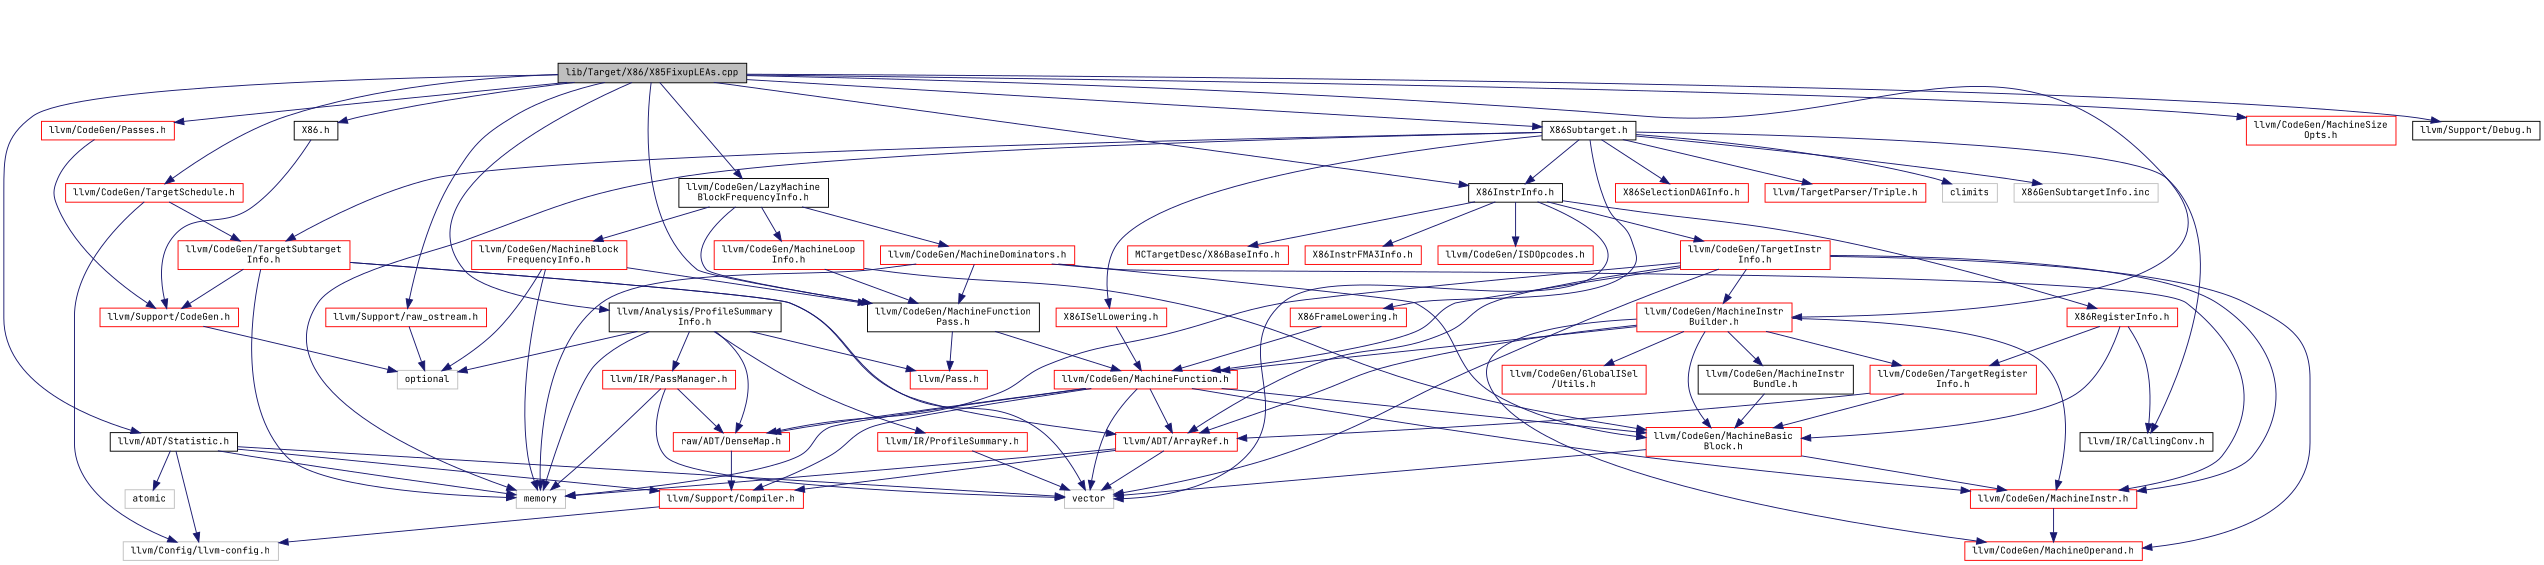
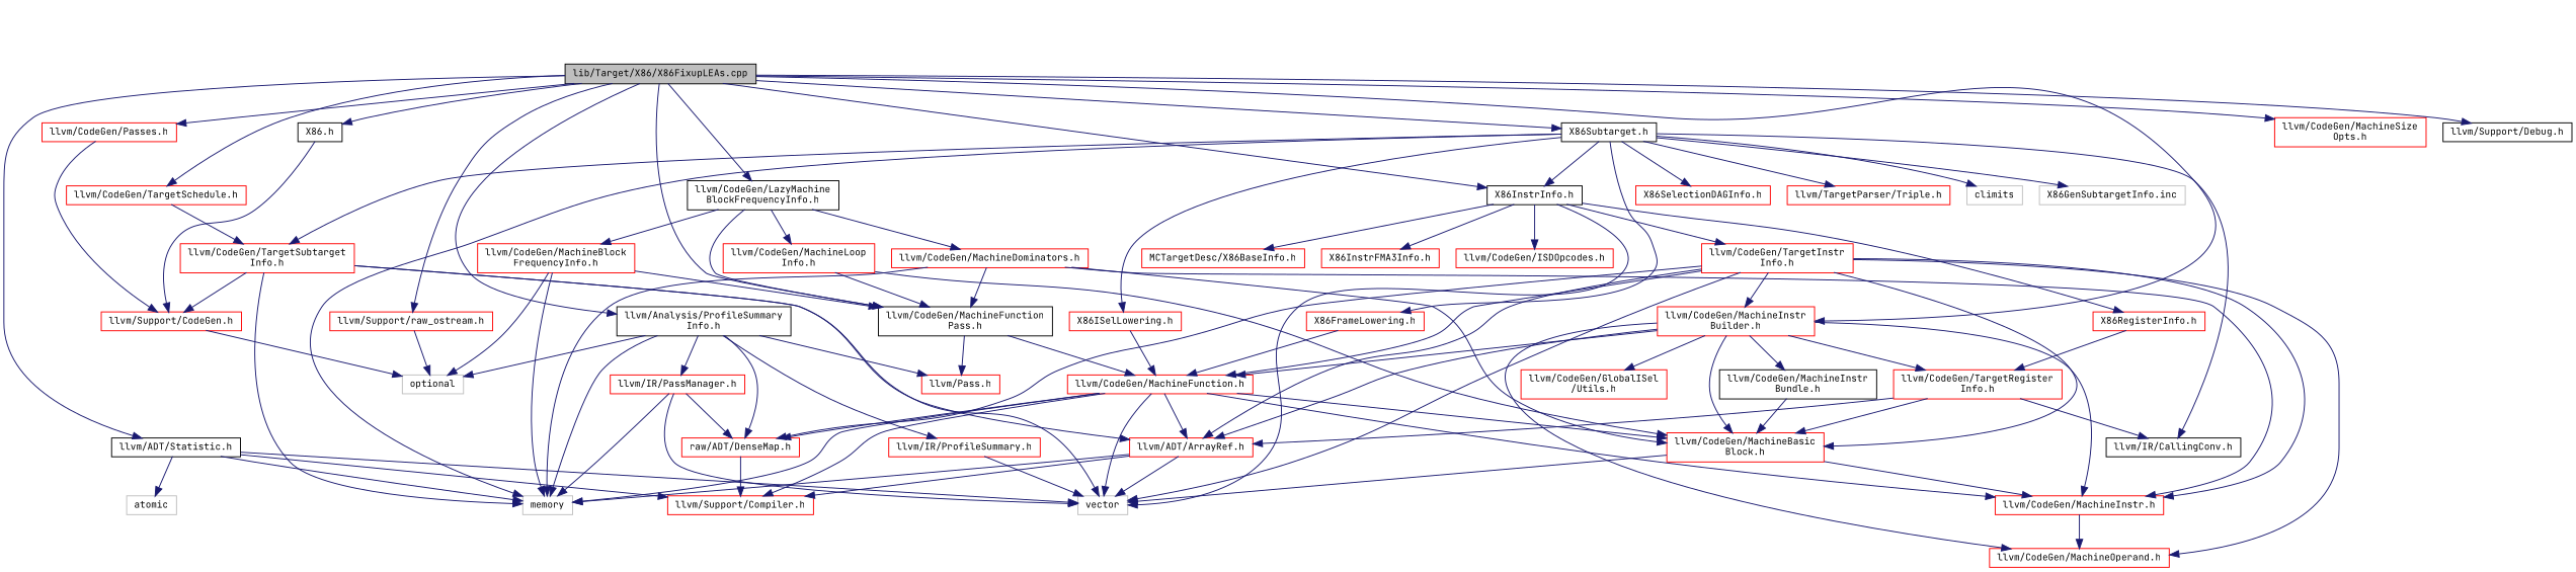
  digraph {
    fontname="JetBrains Mono"
    node [color=red fontname="JetBrains Mono" fontsize=10 shape=record]
    edge [color=midnightblue fontname="JetBrains Mono" fontsize=10 labelfontname=Helvetica labelfontsize=10 style=solid]
-   n1 [color=black fillcolor=grey75 fontcolor=black height=0.2 label="lib/Target/X86/X85FixupLEAs.cpp" style=filled width=0.4]
+   n1 [color=black fillcolor=grey75 fontcolor=black height=0.2 label="lib/Target/X86/X86FixupLEAs.cpp" style=filled width=0.4]
    n2 [color=black height=0.2 label="X86.h" width=0.4]
    n3 [color=black height=0.2 label="X86InstrInfo.h" width=0.4]
    n4 [height=0.2 label="llvm/CodeGen/MachineInstr\lBuilder.h" width=0.4]
    n5 [color=black height=0.2 label="X86Subtarget.h" width=0.4]
    n6 [color=black height=0.2 label="llvm/ADT/Statistic.h" width=0.4]
    n7 [color=black height=0.2 label="llvm/Analysis/ProfileSummary\lInfo.h" width=0.4]
    n8 [color=black height=0.2 label="llvm/CodeGen/LazyMachine\lBlockFrequencyInfo.h" width=0.4]
    n9 [color=black height=0.2 label="llvm/CodeGen/MachineFunction\lPass.h" width=0.4]
    n10 [height=0.2 label="llvm/CodeGen/MachineSize\lOpts.h" width=0.4]
    n11 [height=0.2 label="llvm/CodeGen/Passes.h" width=0.4]
    n12 [height=0.2 label="llvm/CodeGen/TargetSchedule.h" width=0.4]
    n13 [color=black height=0.2 label="llvm/Support/Debug.h" width=0.4]
    n14 [height=0.2 label="llvm/Support/raw_ostream.h" width=0.4]
    n15 [height=0.2 label="llvm/Support/CodeGen.h" width=0.4]
    n16 [height=0.2 label="MCTargetDesc/X86BaseInfo.h" width=0.4]
    n17 [height=0.2 label="X86InstrFMA3Info.h" width=0.4]
    n18 [height=0.2 label="X86RegisterInfo.h" width=0.4]
    n19 [color=grey75 height=0.2 label=vector width=0.4]
    n20 [height=0.2 label="llvm/CodeGen/ISDOpcodes.h" width=0.4]
    n21 [height=0.2 label="llvm/CodeGen/TargetInstr\lInfo.h" width=0.4]
    n22 [height=0.2 label="llvm/CodeGen/TargetRegister\lInfo.h" width=0.4]
    n23 [height=0.2 label="llvm/ADT/ArrayRef.h" width=0.4]
    n24 [height=0.2 label="llvm/CodeGen/MachineBasic\lBlock.h" width=0.4]
    n25 [height=0.2 label="llvm/CodeGen/MachineInstr.h" width=0.4]
    n26 [height=0.2 label="llvm/CodeGen/MachineOperand.h" width=0.4]
    n27 [height=0.2 label="llvm/CodeGen/MachineFunction.h" width=0.4]
    n28 [height=0.2 label="llvm/CodeGen/GlobalISel\l/Utils.h" width=0.4]
    n29 [color=black height=0.2 label="llvm/CodeGen/MachineInstr\lBundle.h" width=0.4]
    n30 [color=black height=0.2 label="llvm/IR/CallingConv.h" width=0.4]
    n31 [color=grey75 height=0.2 label=memory width=0.4]
    n32 [height=0.2 label="X86FrameLowering.h" width=0.4]
    n33 [height=0.2 label="X86ISelLowering.h" width=0.4]
    n34 [height=0.2 label="X86SelectionDAGInfo.h" width=0.4]
    n35 [height=0.2 label="llvm/CodeGen/TargetSubtarget\lInfo.h" width=0.4]
    n36 [height=0.2 label="llvm/TargetParser/Triple.h" width=0.4]
    n37 [color=grey75 height=0.2 label=climits width=0.4]
    n38 [color=grey75 height=0.2 label="X86GenSubtargetInfo.inc" width=0.4]
    n39 [height=0.2 label="llvm/Support/Compiler.h" width=0.4]
-   n40 [color=grey75 height=0.2 label="llvm/Config/llvm-config.h" width=0.4]
    n41 [color=grey75 height=0.2 label=atomic width=0.4]
    n42 [color=grey75 height=0.2 label=optional width=0.4]
    n43 [height=0.2 label="raw/ADT/DenseMap.h" width=0.4]
    n44 [height=0.2 label="llvm/IR/PassManager.h" width=0.4]
    n45 [height=0.2 label="llvm/IR/ProfileSummary.h" width=0.4]
    n46 [height=0.2 label="llvm/Pass.h" width=0.4]
    n47 [height=0.2 label="llvm/CodeGen/MachineBlock\lFrequencyInfo.h" width=0.4]
    n48 [height=0.2 label="llvm/CodeGen/MachineDominators.h" width=0.4]
    n49 [height=0.2 label="llvm/CodeGen/MachineLoop\lInfo.h" width=0.4]
    n1 -> n2
    n1 -> n3
    n1 -> n4
    n1 -> n5
    n1 -> n6
    n1 -> n7
    n1 -> n8
    n1 -> n9
    n1 -> n10
    n1 -> n11
    n1 -> n12
    n1 -> n13
    n1 -> n14
    n2 -> n15
    n3 -> n16
    n3 -> n17
    n3 -> n18
    n3 -> n19
    n3 -> n20
    n3 -> n21
    n4 -> n22
    n4 -> n23
    n4 -> n24
    n4 -> n25
    n4 -> n26
    n4 -> n27
    n4 -> n28
    n4 -> n29
    n5 -> n3
    n5 -> n30
    n5 -> n31
    n5 -> n32
    n5 -> n33
    n5 -> n34
    n5 -> n35
    n5 -> n36
    n5 -> n37
    n5 -> n38
    n6 -> n19
    n6 -> n31
    n6 -> n39
-   n6 -> n40
    n6 -> n41
    n7 -> n31
    n7 -> n42
    n7 -> n43
    n7 -> n44
    n7 -> n45
    n7 -> n46
    n8 -> n9
    n8 -> n47
    n8 -> n48
    n8 -> n49
    n9 -> n27
    n9 -> n46
    n11 -> n15
    n12 -> n35
-   n12 -> n40
    n14 -> n42
    n15 -> n42
    n18 -> n22
    n21 -> n4
    n21 -> n19
    n21 -> n23
-   n18 -> n24
+   n21 -> n24
    n21 -> n25
    n21 -> n26
    n21 -> n27
    n21 -> n43
    n22 -> n23
    n22 -> n24
-   n18 -> n30
+   n22 -> n30
    n23 -> n19
    n23 -> n31
    n23 -> n39
    n24 -> n19
    n24 -> n25
    n25 -> n26
    n27 -> n19
    n27 -> n23
    n27 -> n24
    n27 -> n25
    n27 -> n31
    n27 -> n39
    n27 -> n43
    n29 -> n24
    n32 -> n27
    n33 -> n27
    n35 -> n15
    n35 -> n19
    n35 -> n23
    n35 -> n31
-   n39 -> n40
    n43 -> n39
    n44 -> n19
    n44 -> n31
    n44 -> n43
    n45 -> n19
    n47 -> n9
    n47 -> n31
    n47 -> n42
    n48 -> n9
    n48 -> n24
    n48 -> n25
    n48 -> n31
    n49 -> n9
    n49 -> n24
  }
